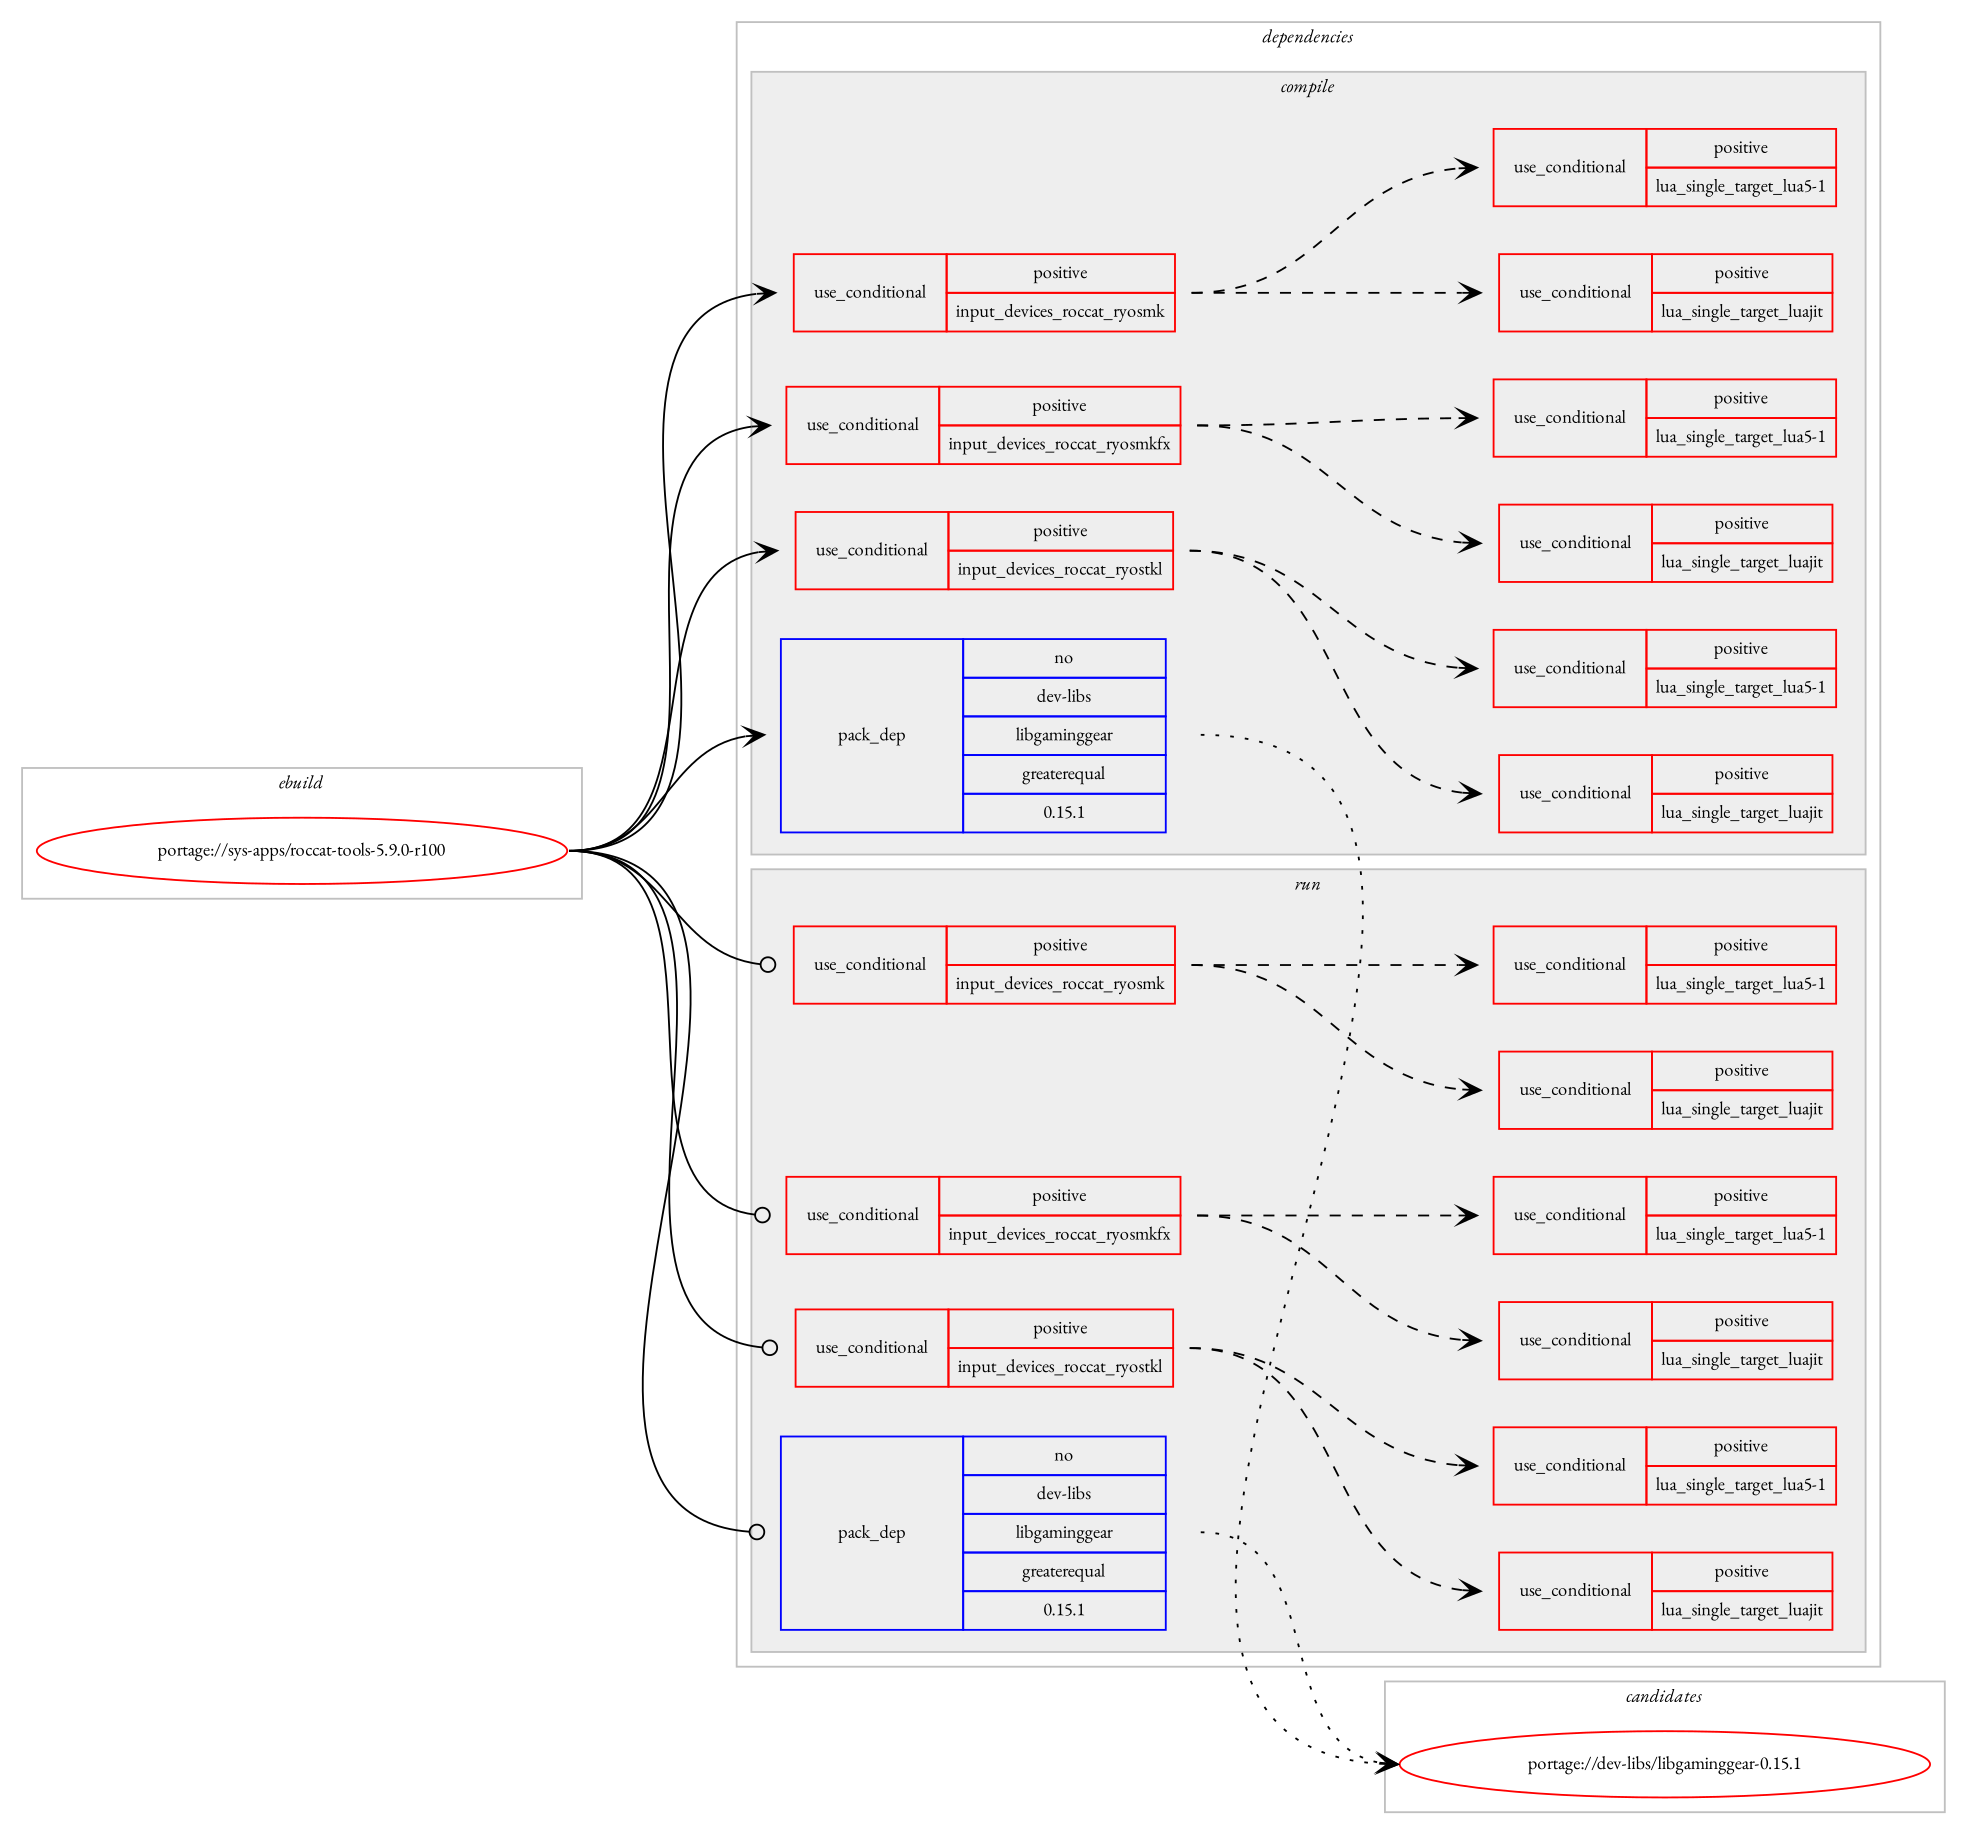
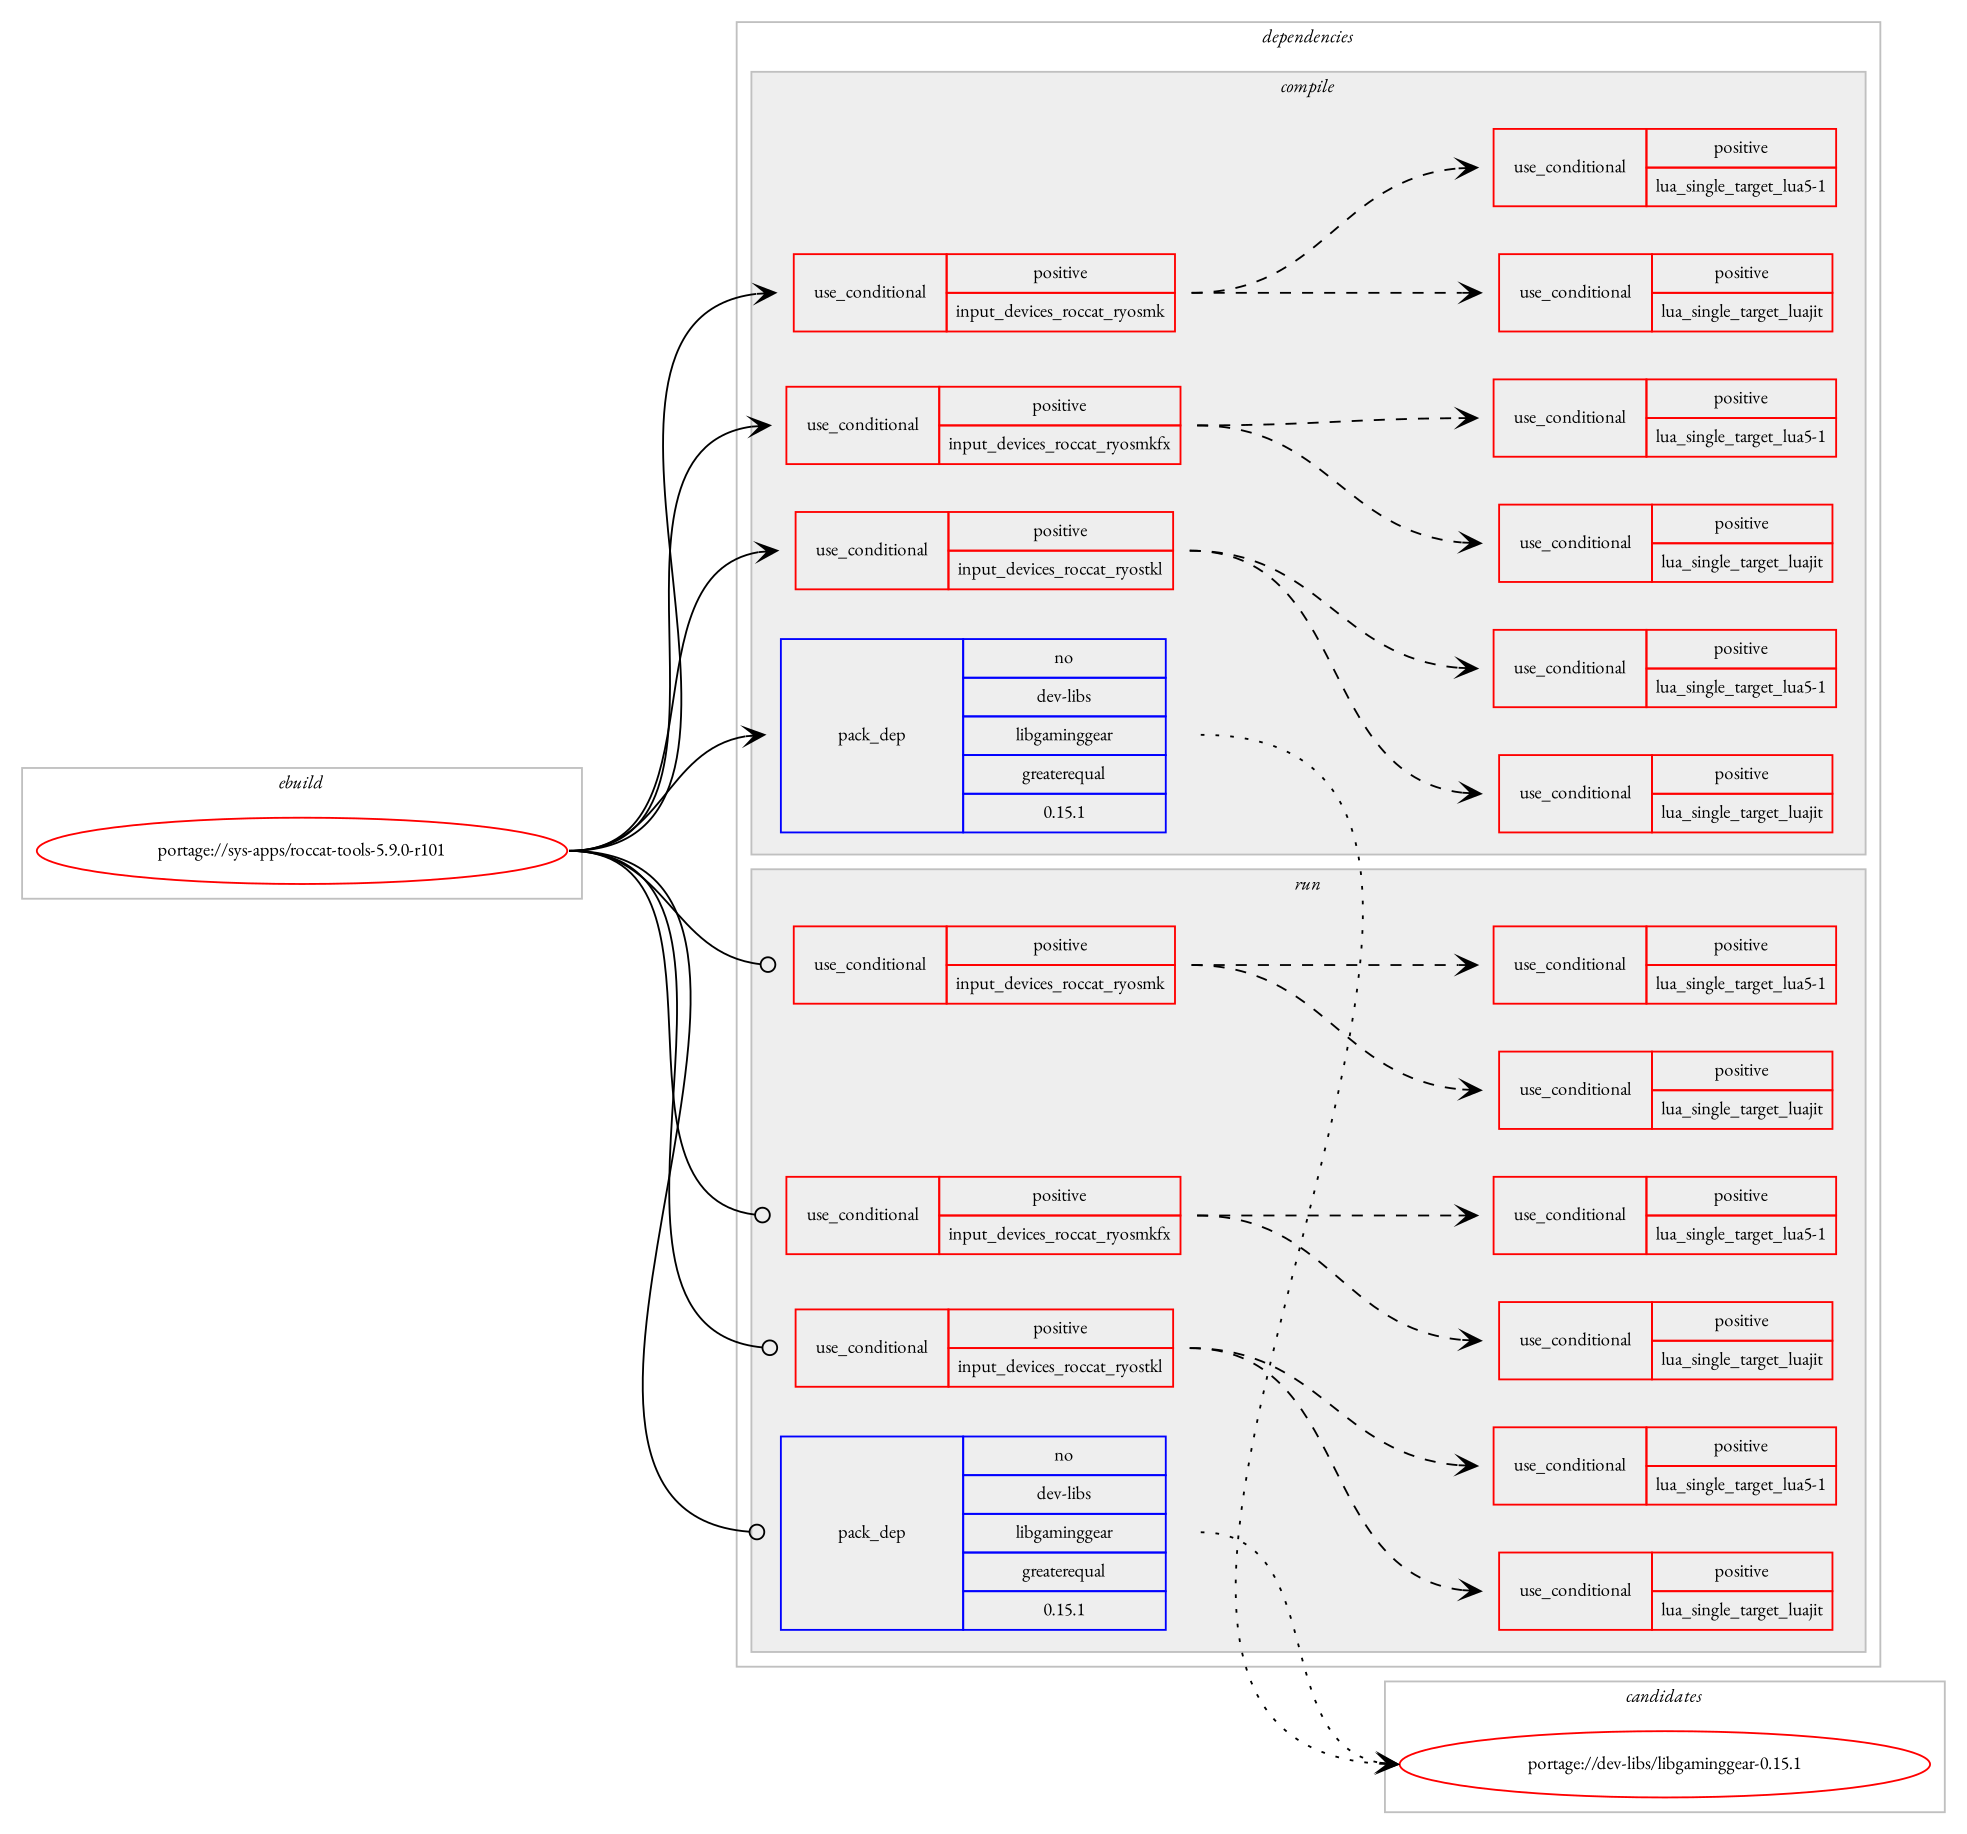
  digraph {
    compound=true
    concentrate=true
    fontname="EB Garamond"
    fontsize=10
    newrank=true
    rankdir=LR
    ranksep=1.5
    node [color=red fontname="EB Garamond" fontsize=10 shape=none]
    edge [arrowhead=vee headport=w style=dashed tailport=e weight=20 fontname="EB Garamond"]
-   n1 [label="portage://sys-apps/roccat-tools-5.9.0-r100" width=4 shape=""]
+   n1 [label="portage://sys-apps/roccat-tools-5.9.0-r101" width=4 shape=""]
    n2 [label=<<TABLE BORDER="0" CELLBORDER="1" CELLSPACING="0" CELLPADDING="4"><TR><TD ROWSPAN="3" CELLPADDING="10">use_conditional</TD></TR><TR><TD>positive</TD></TR><TR><TD>lua_single_target_luajit</TD></TR></TABLE>>]
    n3 [label=<<TABLE BORDER="0" CELLBORDER="1" CELLSPACING="0" CELLPADDING="4"><TR><TD ROWSPAN="3" CELLPADDING="10">use_conditional</TD></TR><TR><TD>positive</TD></TR><TR><TD>lua_single_target_lua5-1</TD></TR></TABLE>>]
    n4 [label=<<TABLE BORDER="0" CELLBORDER="1" CELLSPACING="0" CELLPADDING="4"><TR><TD ROWSPAN="3" CELLPADDING="10">use_conditional</TD></TR><TR><TD>positive</TD></TR><TR><TD>input_devices_roccat_ryosmk</TD></TR></TABLE>>]
    n5 [label=<<TABLE BORDER="0" CELLBORDER="1" CELLSPACING="0" CELLPADDING="4"><TR><TD ROWSPAN="3" CELLPADDING="10">use_conditional</TD></TR><TR><TD>positive</TD></TR><TR><TD>lua_single_target_luajit</TD></TR></TABLE>>]
    n6 [label=<<TABLE BORDER="0" CELLBORDER="1" CELLSPACING="0" CELLPADDING="4"><TR><TD ROWSPAN="3" CELLPADDING="10">use_conditional</TD></TR><TR><TD>positive</TD></TR><TR><TD>lua_single_target_lua5-1</TD></TR></TABLE>>]
    n7 [label=<<TABLE BORDER="0" CELLBORDER="1" CELLSPACING="0" CELLPADDING="4"><TR><TD ROWSPAN="3" CELLPADDING="10">use_conditional</TD></TR><TR><TD>positive</TD></TR><TR><TD>input_devices_roccat_ryosmkfx</TD></TR></TABLE>>]
    n8 [label=<<TABLE BORDER="0" CELLBORDER="1" CELLSPACING="0" CELLPADDING="4"><TR><TD ROWSPAN="3" CELLPADDING="10">use_conditional</TD></TR><TR><TD>positive</TD></TR><TR><TD>lua_single_target_luajit</TD></TR></TABLE>>]
    n9 [label=<<TABLE BORDER="0" CELLBORDER="1" CELLSPACING="0" CELLPADDING="4"><TR><TD ROWSPAN="3" CELLPADDING="10">use_conditional</TD></TR><TR><TD>positive</TD></TR><TR><TD>lua_single_target_lua5-1</TD></TR></TABLE>>]
    n10 [label=<<TABLE BORDER="0" CELLBORDER="1" CELLSPACING="0" CELLPADDING="4"><TR><TD ROWSPAN="3" CELLPADDING="10">use_conditional</TD></TR><TR><TD>positive</TD></TR><TR><TD>input_devices_roccat_ryostkl</TD></TR></TABLE>>]
    n11 [color=blue label=<<TABLE BORDER="0" CELLBORDER="1" CELLSPACING="0" CELLPADDING="4" WIDTH="220"><TR><TD ROWSPAN="6" CELLPADDING="30">pack_dep</TD></TR><TR><TD WIDTH="110">no</TD></TR><TR><TD>dev-libs</TD></TR><TR><TD>libgaminggear</TD></TR><TR><TD>greaterequal</TD></TR><TR><TD>0.15.1</TD></TR></TABLE>>]
    n12 [label=<<TABLE BORDER="0" CELLBORDER="1" CELLSPACING="0" CELLPADDING="4"><TR><TD ROWSPAN="3" CELLPADDING="10">use_conditional</TD></TR><TR><TD>positive</TD></TR><TR><TD>lua_single_target_luajit</TD></TR></TABLE>>]
    n13 [label=<<TABLE BORDER="0" CELLBORDER="1" CELLSPACING="0" CELLPADDING="4"><TR><TD ROWSPAN="3" CELLPADDING="10">use_conditional</TD></TR><TR><TD>positive</TD></TR><TR><TD>lua_single_target_lua5-1</TD></TR></TABLE>>]
    n14 [label=<<TABLE BORDER="0" CELLBORDER="1" CELLSPACING="0" CELLPADDING="4"><TR><TD ROWSPAN="3" CELLPADDING="10">use_conditional</TD></TR><TR><TD>positive</TD></TR><TR><TD>input_devices_roccat_ryosmk</TD></TR></TABLE>>]
    n15 [label=<<TABLE BORDER="0" CELLBORDER="1" CELLSPACING="0" CELLPADDING="4"><TR><TD ROWSPAN="3" CELLPADDING="10">use_conditional</TD></TR><TR><TD>positive</TD></TR><TR><TD>lua_single_target_luajit</TD></TR></TABLE>>]
    n16 [label=<<TABLE BORDER="0" CELLBORDER="1" CELLSPACING="0" CELLPADDING="4"><TR><TD ROWSPAN="3" CELLPADDING="10">use_conditional</TD></TR><TR><TD>positive</TD></TR><TR><TD>lua_single_target_lua5-1</TD></TR></TABLE>>]
    n17 [label=<<TABLE BORDER="0" CELLBORDER="1" CELLSPACING="0" CELLPADDING="4"><TR><TD ROWSPAN="3" CELLPADDING="10">use_conditional</TD></TR><TR><TD>positive</TD></TR><TR><TD>input_devices_roccat_ryosmkfx</TD></TR></TABLE>>]
    n18 [label=<<TABLE BORDER="0" CELLBORDER="1" CELLSPACING="0" CELLPADDING="4"><TR><TD ROWSPAN="3" CELLPADDING="10">use_conditional</TD></TR><TR><TD>positive</TD></TR><TR><TD>lua_single_target_luajit</TD></TR></TABLE>>]
    n19 [label=<<TABLE BORDER="0" CELLBORDER="1" CELLSPACING="0" CELLPADDING="4"><TR><TD ROWSPAN="3" CELLPADDING="10">use_conditional</TD></TR><TR><TD>positive</TD></TR><TR><TD>lua_single_target_lua5-1</TD></TR></TABLE>>]
    n20 [label=<<TABLE BORDER="0" CELLBORDER="1" CELLSPACING="0" CELLPADDING="4"><TR><TD ROWSPAN="3" CELLPADDING="10">use_conditional</TD></TR><TR><TD>positive</TD></TR><TR><TD>input_devices_roccat_ryostkl</TD></TR></TABLE>>]
    n21 [color=blue label=<<TABLE BORDER="0" CELLBORDER="1" CELLSPACING="0" CELLPADDING="4" WIDTH="220"><TR><TD ROWSPAN="6" CELLPADDING="30">pack_dep</TD></TR><TR><TD WIDTH="110">no</TD></TR><TR><TD>dev-libs</TD></TR><TR><TD>libgaminggear</TD></TR><TR><TD>greaterequal</TD></TR><TR><TD>0.15.1</TD></TR></TABLE>>]
    n22 [label="portage://dev-libs/libgaminggear-0.15.1" width=4 shape=""]
    subgraph cluster_1 {
      color=gray
      label=<<i>ebuild</i>>
      rank=same
      n1
    }
    subgraph cluster_2 {
      color=gray
      label=<<i>dependencies</i>>
      subgraph cluster_3 {
        color=gray
        fillcolor="#eeeeee"
        label=<<i>compile</i>>
        style=filled
        subgraph sub_4 {
          color=gray
          fillcolor="#eeeeee"
          label=<<i>compile</i>>
          style=filled
          n4
          subgraph sub_5 {
            color=gray
            fillcolor="#eeeeee"
            label=<<i>compile</i>>
            style=filled
            n2
          }
          subgraph sub_6 {
            color=gray
            fillcolor="#eeeeee"
            label=<<i>compile</i>>
            style=filled
            n3
          }
        }
        subgraph sub_7 {
          color=gray
          fillcolor="#eeeeee"
          label=<<i>compile</i>>
          style=filled
          n7
          subgraph sub_8 {
            color=gray
            fillcolor="#eeeeee"
            label=<<i>compile</i>>
            style=filled
            n5
          }
          subgraph sub_9 {
            color=gray
            fillcolor="#eeeeee"
            label=<<i>compile</i>>
            style=filled
            n6
          }
        }
        subgraph sub_10 {
          color=gray
          fillcolor="#eeeeee"
          label=<<i>compile</i>>
          style=filled
          n10
          subgraph sub_11 {
            color=gray
            fillcolor="#eeeeee"
            label=<<i>compile</i>>
            style=filled
            n8
          }
          subgraph sub_12 {
            color=gray
            fillcolor="#eeeeee"
            label=<<i>compile</i>>
            style=filled
            n9
          }
        }
        subgraph sub_13 {
          color=gray
          fillcolor="#eeeeee"
          label=<<i>compile</i>>
          style=filled
          n11
        }
      }
      subgraph cluster_14 {
        color=gray
        fillcolor="#eeeeee"
        label=<<i>compile and run</i>>
        style=filled
      }
      subgraph cluster_15 {
        color=gray
        fillcolor="#eeeeee"
        label=<<i>run</i>>
        style=filled
        subgraph sub_16 {
          color=gray
          fillcolor="#eeeeee"
          label=<<i>run</i>>
          style=filled
          n14
          subgraph sub_17 {
            color=gray
            fillcolor="#eeeeee"
            label=<<i>run</i>>
            style=filled
            n12
          }
          subgraph sub_18 {
            color=gray
            fillcolor="#eeeeee"
            label=<<i>run</i>>
            style=filled
            n13
          }
        }
        subgraph sub_19 {
          color=gray
          fillcolor="#eeeeee"
          label=<<i>run</i>>
          style=filled
          n17
          subgraph sub_20 {
            color=gray
            fillcolor="#eeeeee"
            label=<<i>run</i>>
            style=filled
            n15
          }
          subgraph sub_21 {
            color=gray
            fillcolor="#eeeeee"
            label=<<i>run</i>>
            style=filled
            n16
          }
        }
        subgraph sub_22 {
          color=gray
          fillcolor="#eeeeee"
          label=<<i>run</i>>
          style=filled
          n20
          subgraph sub_23 {
            color=gray
            fillcolor="#eeeeee"
            label=<<i>run</i>>
            style=filled
            n18
          }
          subgraph sub_24 {
            color=gray
            fillcolor="#eeeeee"
            label=<<i>run</i>>
            style=filled
            n19
          }
        }
        subgraph sub_25 {
          color=gray
          fillcolor="#eeeeee"
          label=<<i>run</i>>
          style=filled
          n21
        }
      }
    }
    subgraph cluster_26 {
      color=gray
      label=<<i>candidates</i>>
      rank=same
      subgraph sub_27 {
        color=black
        label=<<i>candidates</i>>
        nodesep=1
        rank=same
        n22
      }
      subgraph sub_28 {
        color=black
        label=<<i>candidates</i>>
        nodesep=1
        rank=same
        n22
      }
    }
    n1 -> n4 [style=solid]
    n1 -> n7 [style=solid]
    n1 -> n10 [style=solid]
    n1 -> n11 [style=solid]
    n1 -> n14 [arrowhead=odot style=solid]
    n1 -> n17 [arrowhead=odot style=solid]
    n1 -> n20 [arrowhead=odot style=solid]
    n1 -> n21 [arrowhead=odot style=solid]
    n4 -> n2
    n4 -> n3
    n7 -> n5
    n7 -> n6
    n10 -> n8
    n10 -> n9
    n11 -> n22 [style=dotted weight=100]
    n14 -> n12
    n14 -> n13
    n17 -> n15
    n17 -> n16
    n20 -> n18
    n20 -> n19
    n21 -> n22 [style=dotted weight=100]
  }
